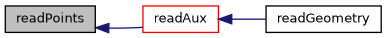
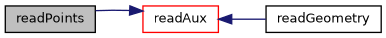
  digraph {
    rankdir=LR
    node [color=black fontname=Helvetica fontsize=10 shape=record]
    edge [color=midnightblue dir=back fontname=Helvetica fontsize=10 labelfontname=Helvetica labelfontsize=10 style=solid]
    n1 [fillcolor=grey75 fontcolor=black height=0.2 label=readPoints style=filled width=0.4]
    n2 [color=red height=0.2 label=readAux width=0.4]
    n3 [height=0.2 label=readGeometry width=0.4]
-   n1 -> n2
+   n2 -> n1
    n2 -> n3
  }
